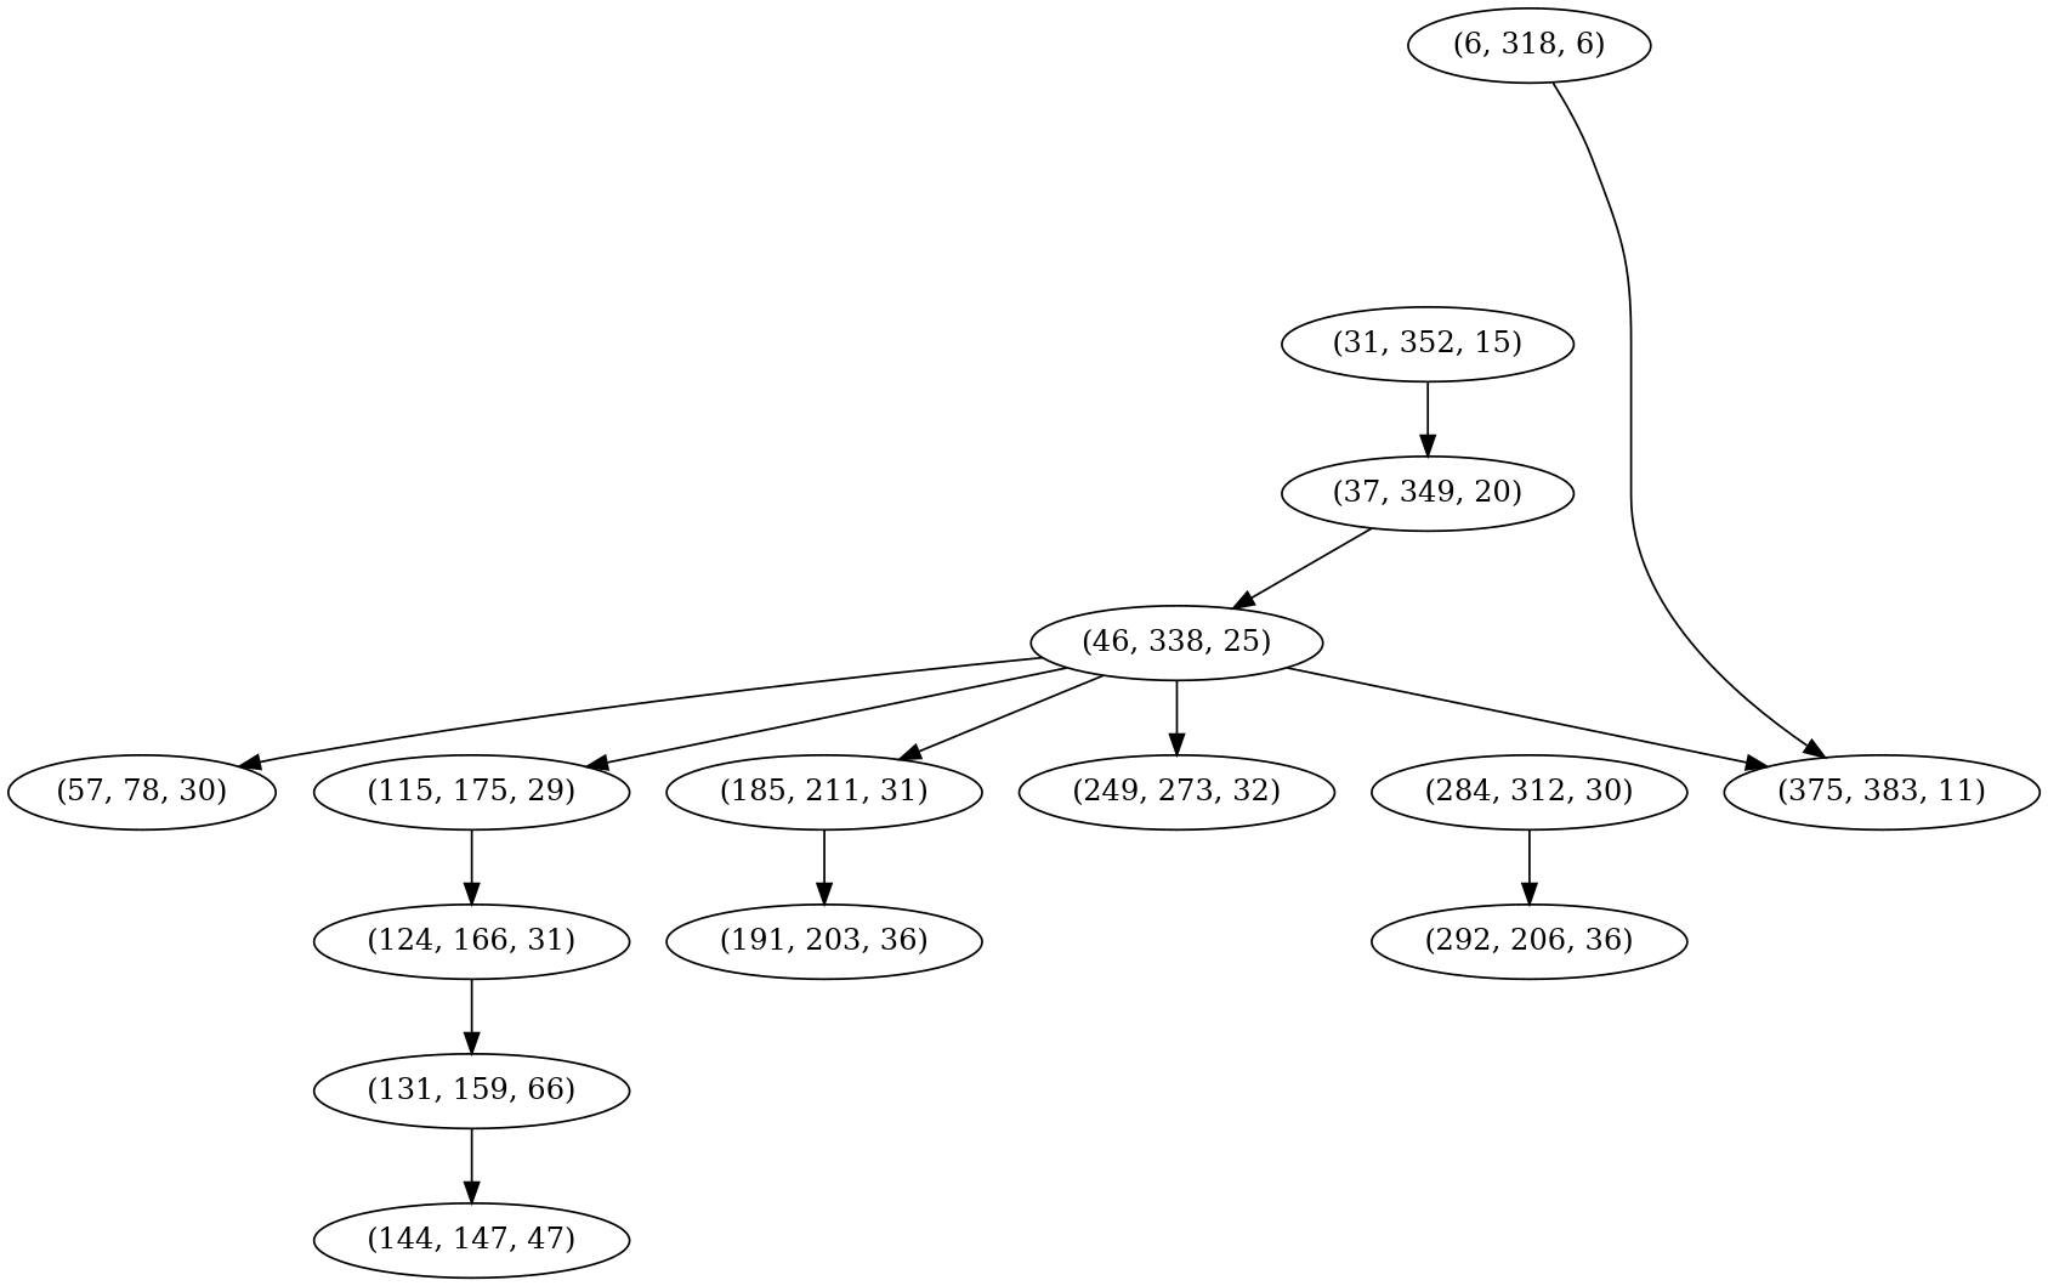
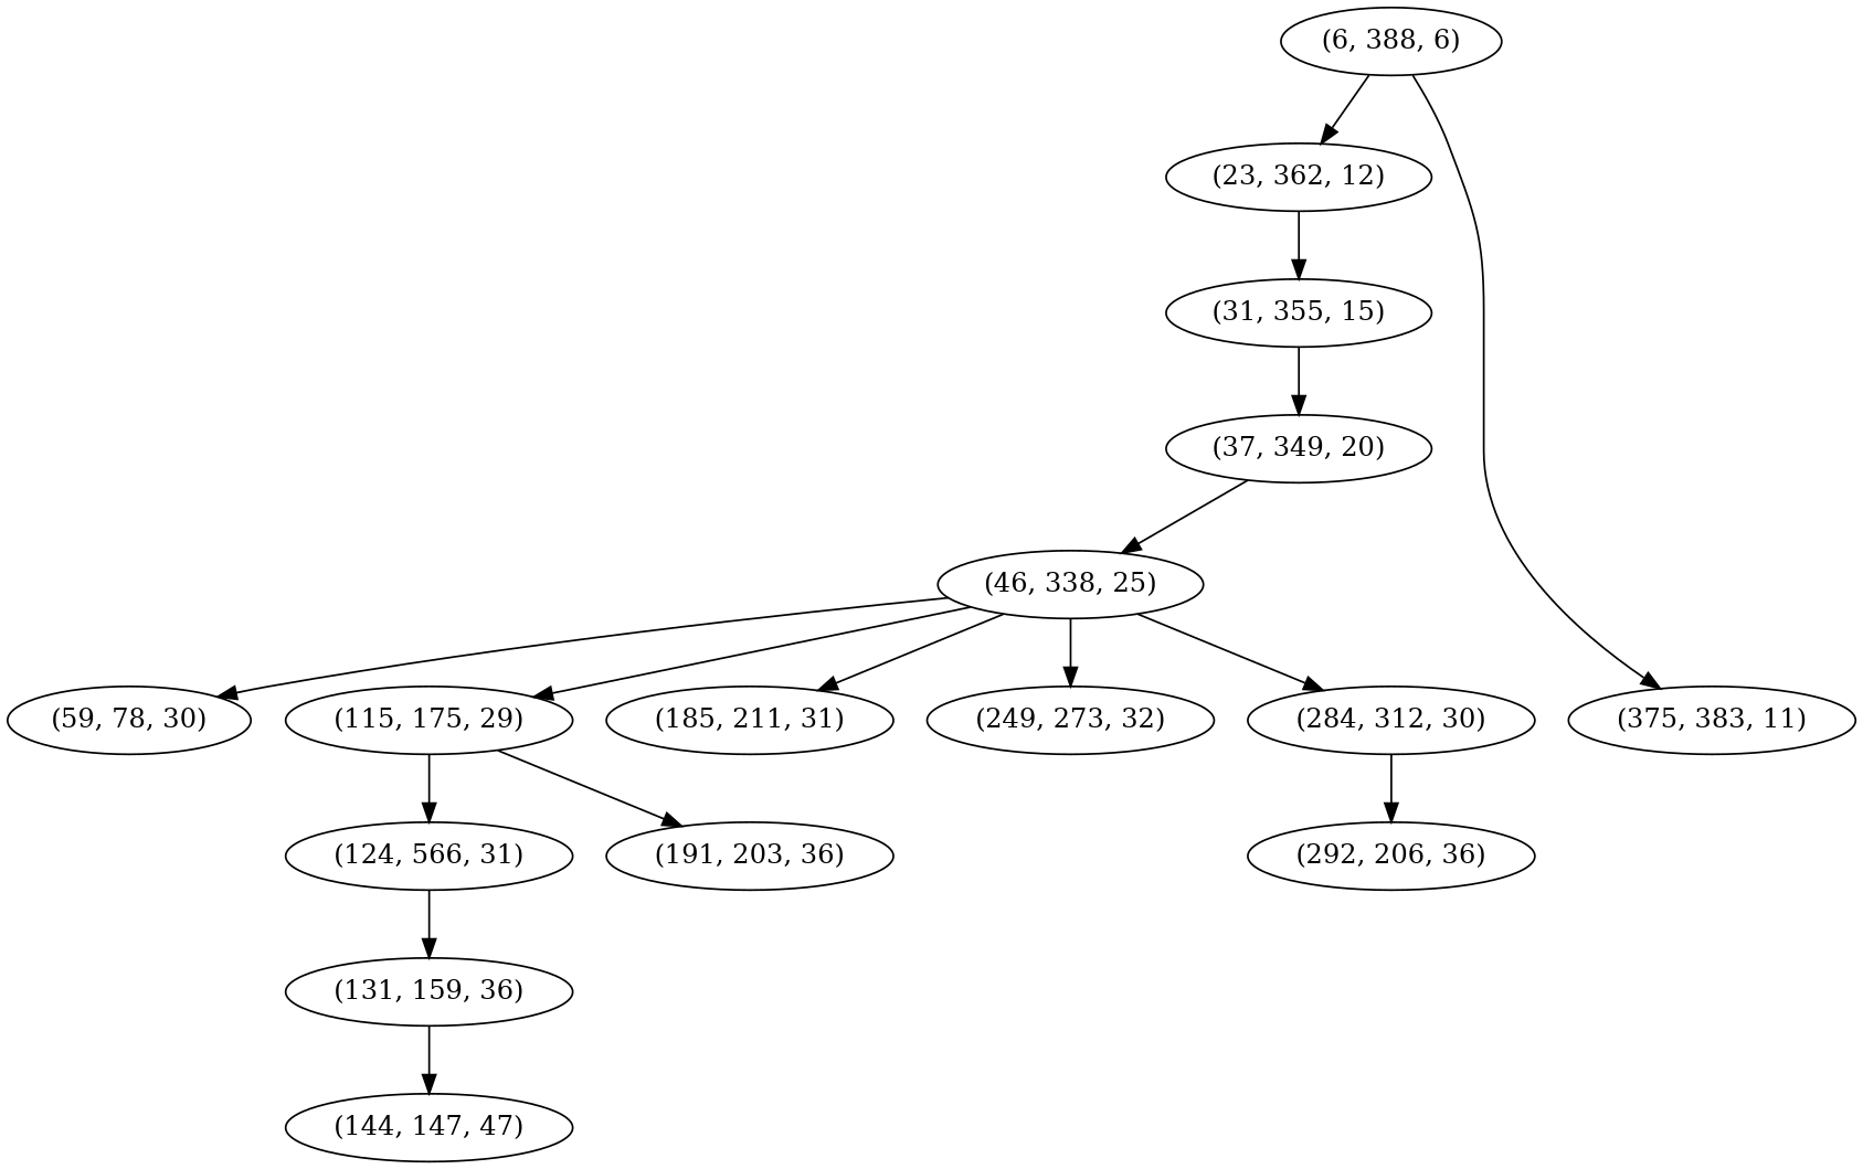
  digraph {
-   "(6, 388, 6)" [label="(6, 318, 6)"]
+   "(6, 388, 6)"
+   "(23, 362, 12)"
    "(375, 383, 11)"
-   "(31, 355, 15)" [label="(31, 352, 15)"]
+   "(31, 355, 15)"
    "(37, 349, 20)"
    "(46, 338, 25)"
-   "(59, 78, 30)" [label="(57, 78, 30)"]
+   "(59, 78, 30)"
    "(115, 175, 29)"
    "(185, 211, 31)"
    "(249, 273, 32)"
    "(284, 312, 30)"
-   "(124, 166, 31)"
+   "(124, 166, 31)" [label="(124, 566, 31)"]
    "(191, 203, 36)"
    n14 [label="(292, 206, 36)"]
-   "(131, 159, 36)" [label="(131, 159, 66)"]
+   "(131, 159, 36)"
    "(144, 147, 47)"
+   "(6, 388, 6)" -> "(23, 362, 12)"
    "(6, 388, 6)" -> "(375, 383, 11)"
+   "(23, 362, 12)" -> "(31, 355, 15)"
    "(31, 355, 15)" -> "(37, 349, 20)"
    "(37, 349, 20)" -> "(46, 338, 25)"
    "(46, 338, 25)" -> "(59, 78, 30)"
    "(46, 338, 25)" -> "(115, 175, 29)"
    "(46, 338, 25)" -> "(185, 211, 31)"
    "(46, 338, 25)" -> "(249, 273, 32)"
-   "(46, 338, 25)" -> "(375, 383, 11)"
+   "(46, 338, 25)" -> "(284, 312, 30)"
    "(115, 175, 29)" -> "(124, 166, 31)"
-   "(185, 211, 31)" -> "(191, 203, 36)"
+   "(115, 175, 29)" -> "(191, 203, 36)"
    "(284, 312, 30)" -> n14
    "(124, 166, 31)" -> "(131, 159, 36)"
    "(131, 159, 36)" -> "(144, 147, 47)"
  }
